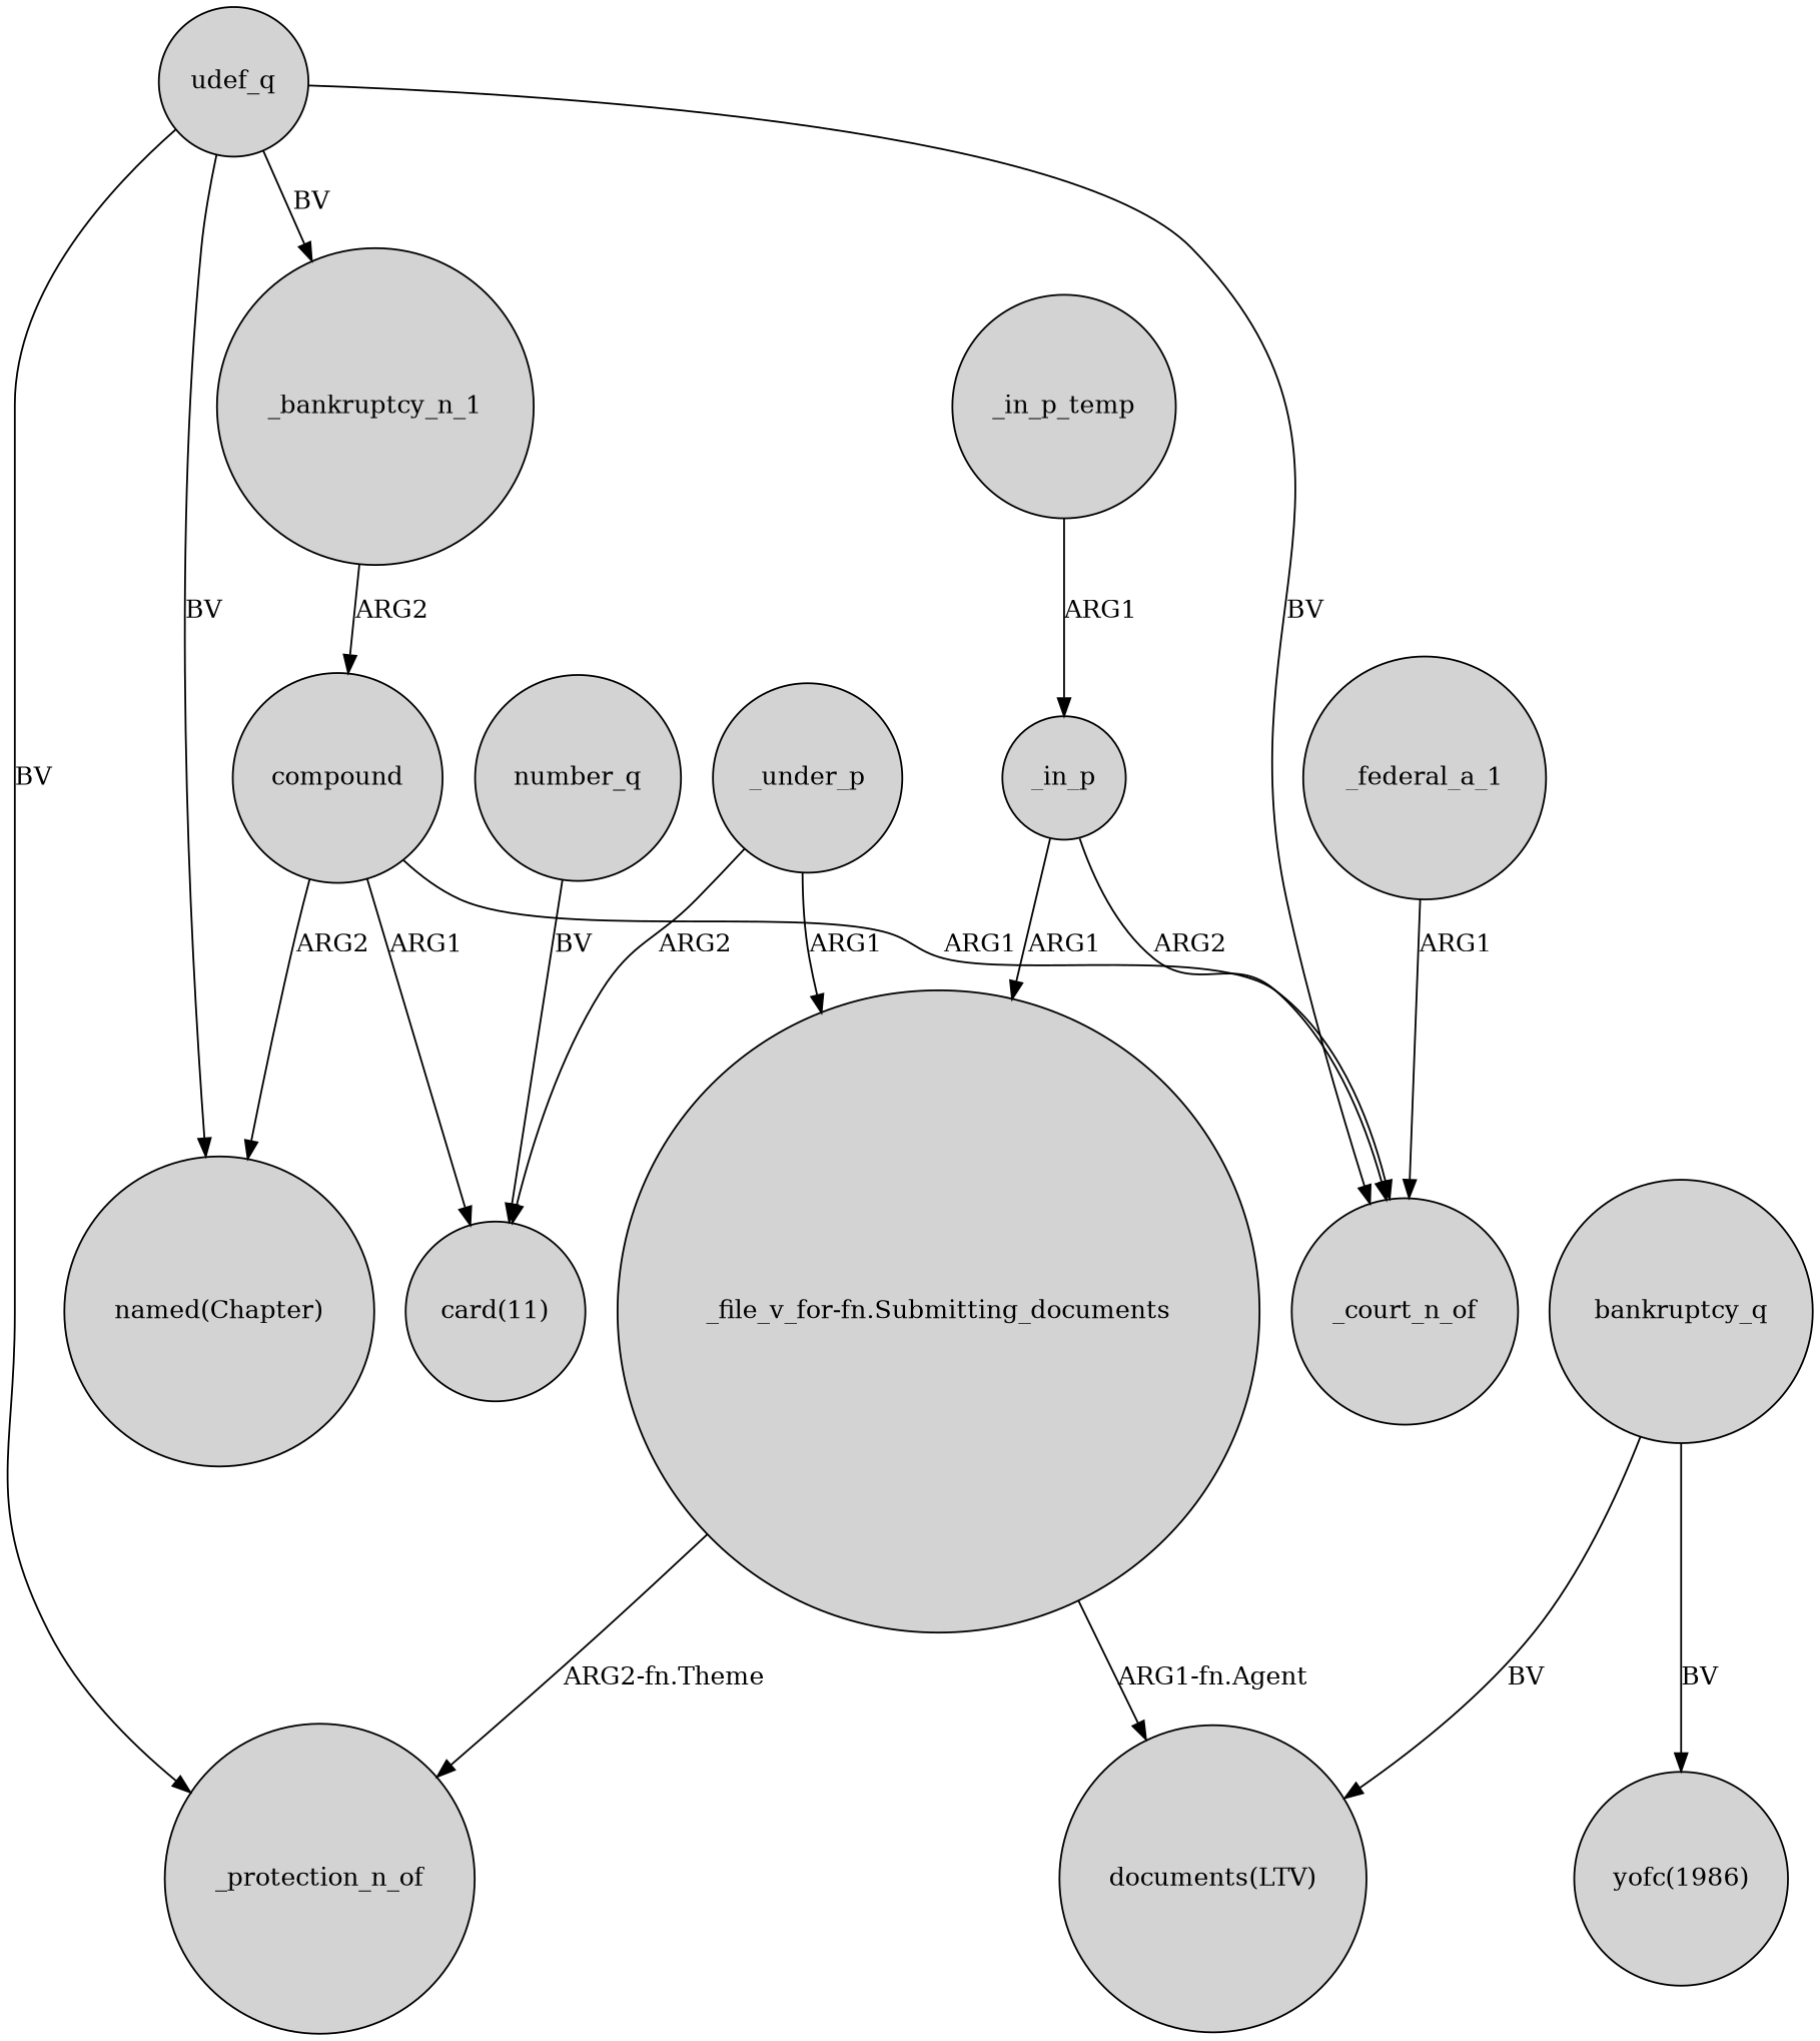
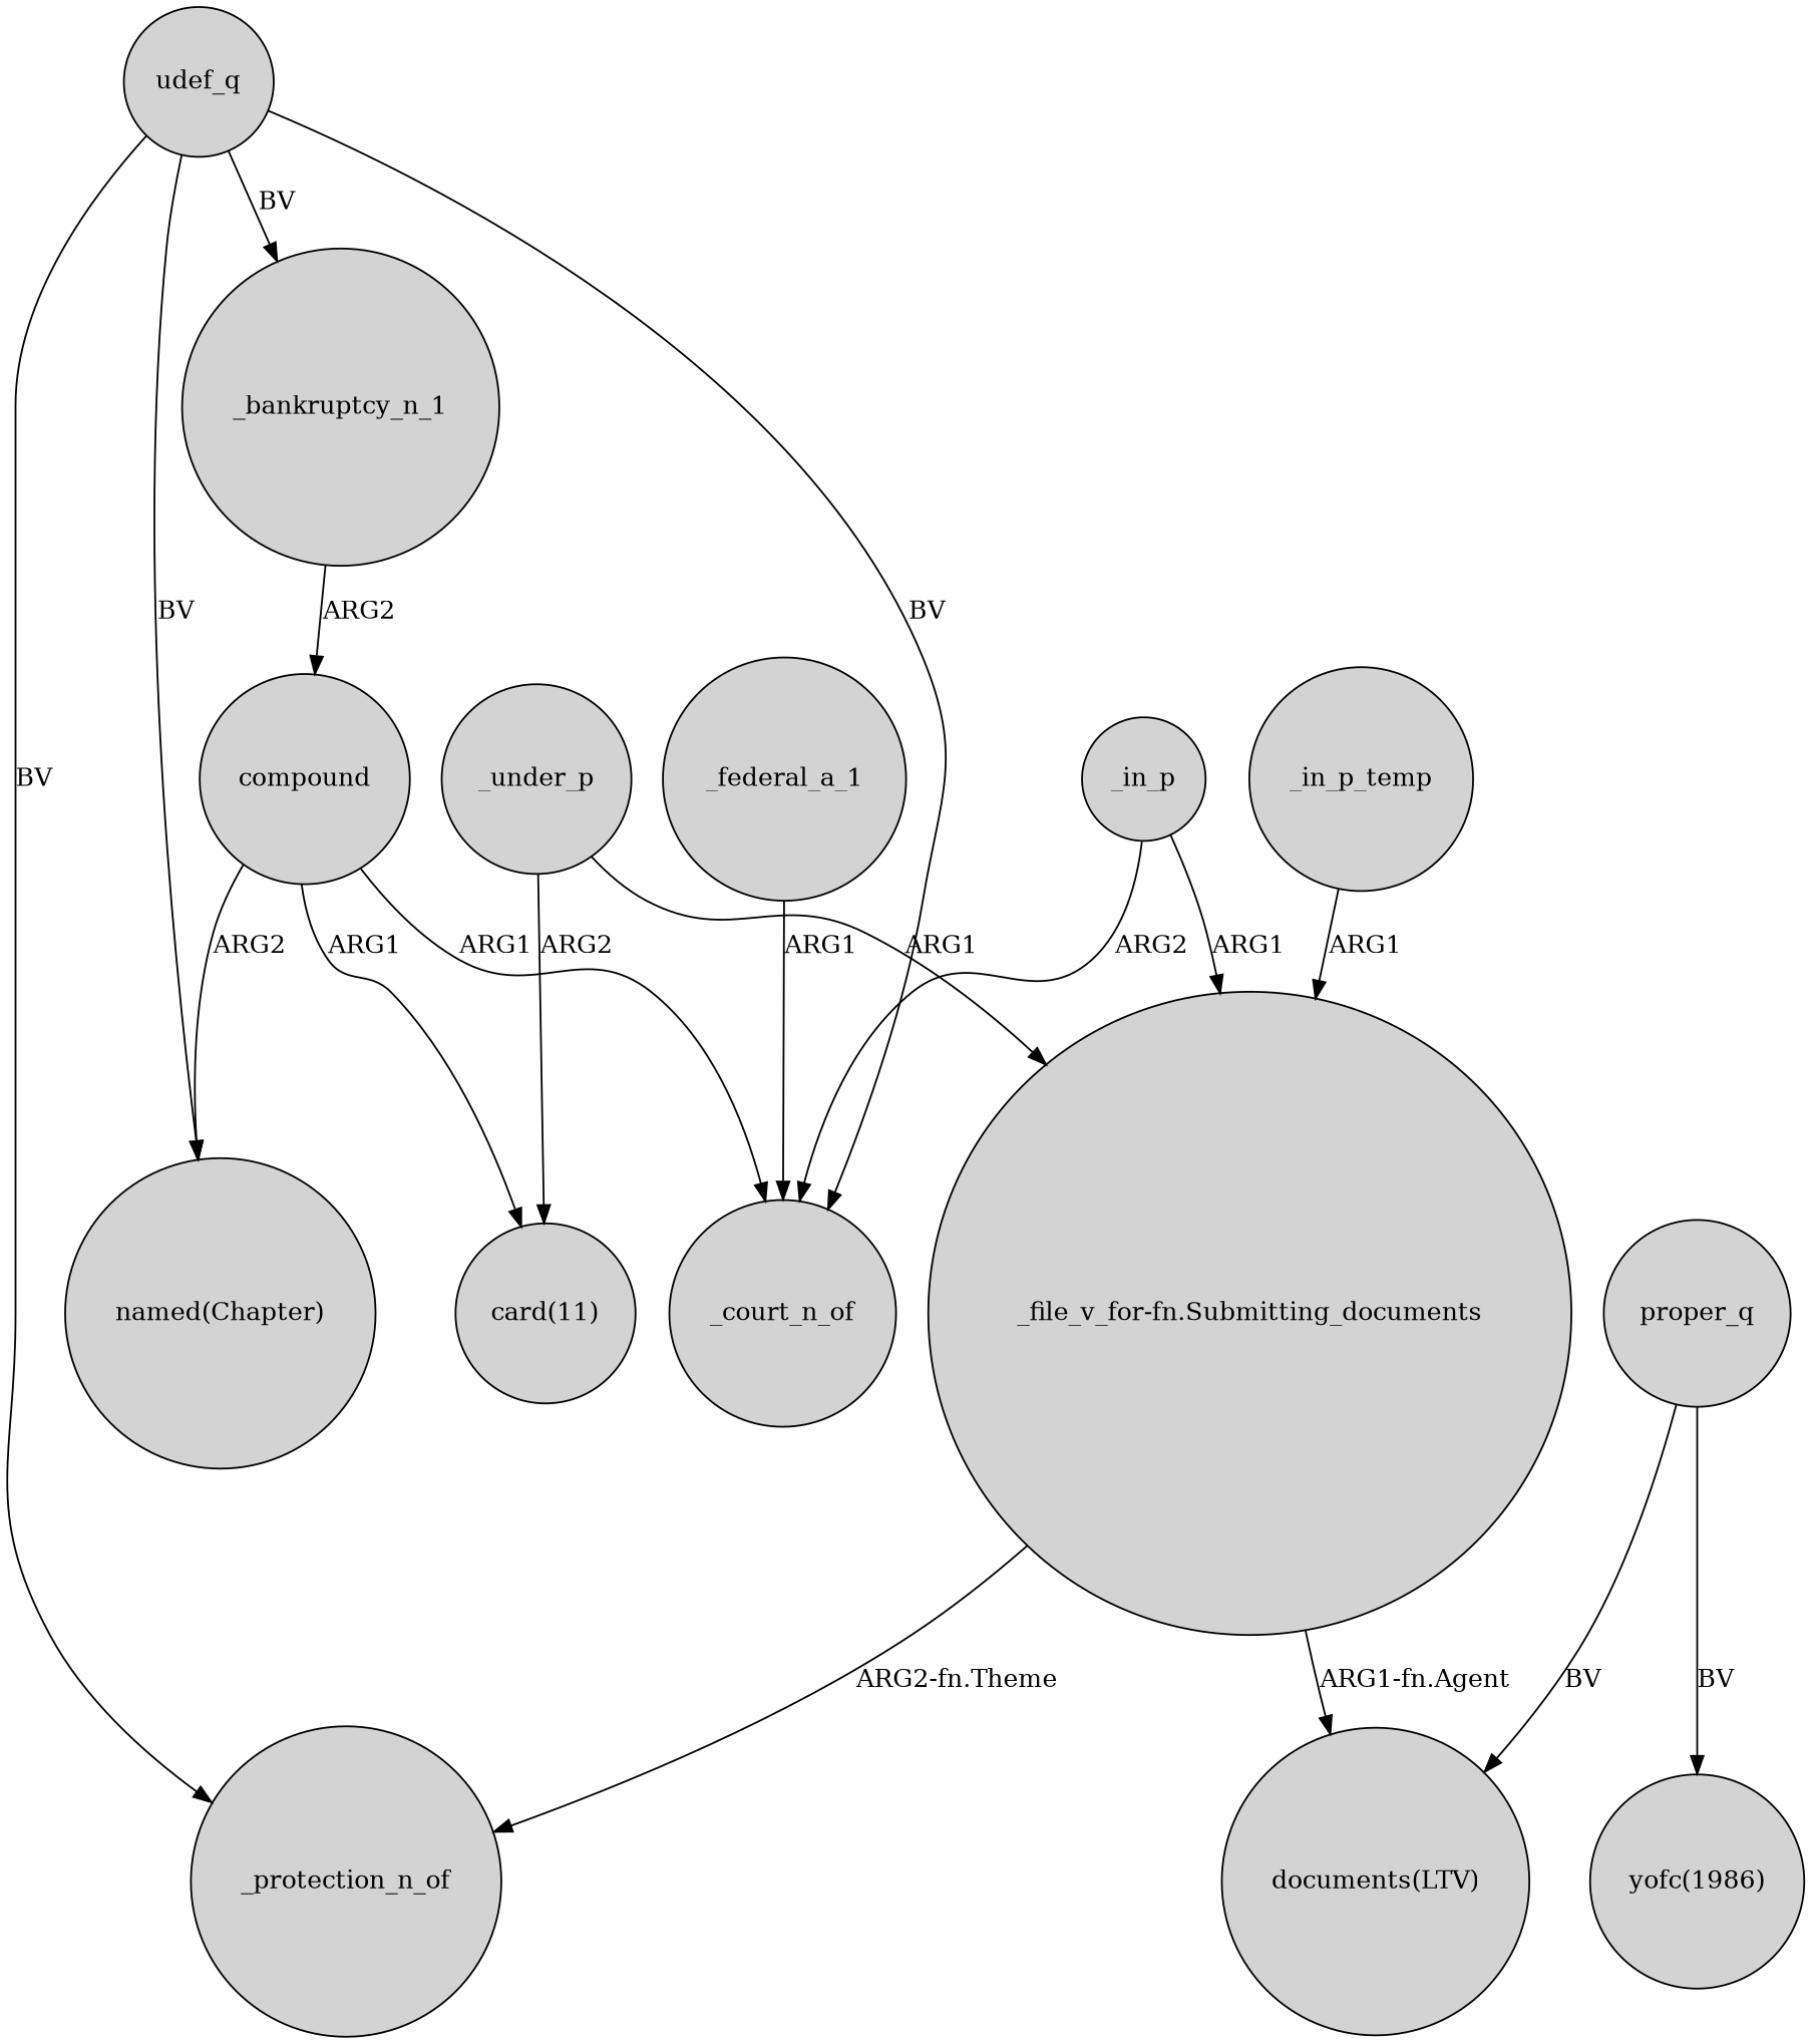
  digraph {
    node [shape=circle style=filled]
    n1 [label="documents(LTV)"]
    "_file_v_for-fn.Submitting_documents"
    _protection_n_of
    _in_p_temp
-   number_q
    "card(11)"
    udef_q
    _bankruptcy_n_1
    "named(Chapter)"
    _court_n_of
    compound
    _under_p
-   proper_q [label=bankruptcy_q]
+   proper_q
    "yofc(1986)"
    _in_p
    _federal_a_1
    "_file_v_for-fn.Submitting_documents" -> n1 [label="ARG1-fn.Agent"]
    "_file_v_for-fn.Submitting_documents" -> _protection_n_of [label="ARG2-fn.Theme"]
-   _in_p_temp -> _in_p [label=ARG1]
-   number_q -> "card(11)" [label=BV]
+   _in_p_temp -> "_file_v_for-fn.Submitting_documents" [label=ARG1]
    udef_q -> _protection_n_of [label=BV]
    udef_q -> _bankruptcy_n_1 [label=BV]
    udef_q -> "named(Chapter)" [label=BV]
    udef_q -> _court_n_of [label=BV]
    _bankruptcy_n_1 -> compound [label=ARG2]
    compound -> "card(11)" [label=ARG1]
    compound -> "named(Chapter)" [label=ARG2]
    compound -> _court_n_of [label=ARG1]
    _under_p -> "_file_v_for-fn.Submitting_documents" [label=ARG1]
    _under_p -> "card(11)" [label=ARG2]
    proper_q -> n1 [label=BV]
    proper_q -> "yofc(1986)" [label=BV]
    _in_p -> "_file_v_for-fn.Submitting_documents" [label=ARG1]
    _in_p -> _court_n_of [label=ARG2]
    _federal_a_1 -> _court_n_of [label=ARG1]
  }
